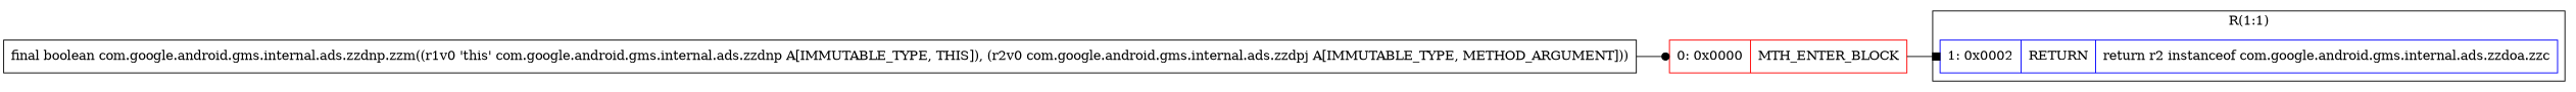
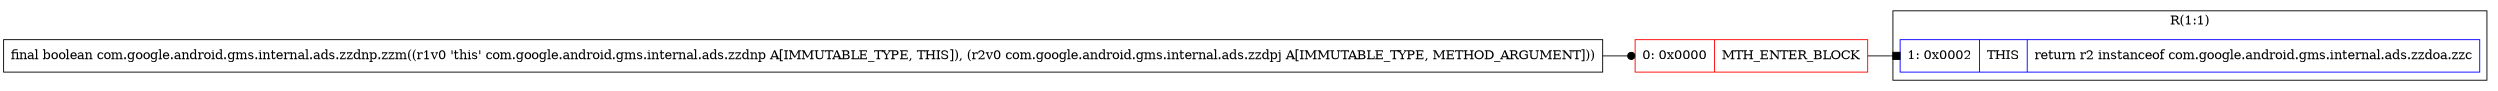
  digraph {
    rankdir=LR
    node [shape=record]
-   n1 [color=blue label="{1\:\ 0x0002|RETURN\l|return r2 instanceof com.google.android.gms.internal.ads.zzdoa.zzc\l}"]
+   n1 [color=blue label="{1\:\ 0x0002|THIS\l|return r2 instanceof com.google.android.gms.internal.ads.zzdoa.zzc\l}"]
    n2 [color=red label="{0\:\ 0x0000|MTH_ENTER_BLOCK\l}"]
    n3 [label="{final boolean com.google.android.gms.internal.ads.zzdnp.zzm((r1v0 'this' com.google.android.gms.internal.ads.zzdnp A[IMMUTABLE_TYPE, THIS]), (r2v0 com.google.android.gms.internal.ads.zzdpj A[IMMUTABLE_TYPE, METHOD_ARGUMENT])) }"]
    subgraph cluster_1 {
      label="R(1:1)"
      n1
    }
    n2 -> n1 [arrowhead=box]
    n3 -> n2 [arrowhead=dot]
  }
